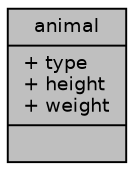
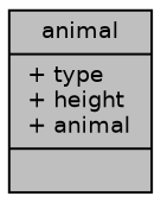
  digraph {
-   n1 [color=black fillcolor=grey75 fontcolor=black fontname=Helvetica fontsize=10 height=0.2 label="{animal\n|+ type\l+ height\l+ weight\l|}" shape=record style=filled width=0.4]
+   n1 [color=black fillcolor=grey75 fontcolor=black fontname=Helvetica fontsize=10 height=0.2 label="{animal\n|+ type\l+ height\l+ animal\l|}" shape=record style=filled width=0.4]
  }
